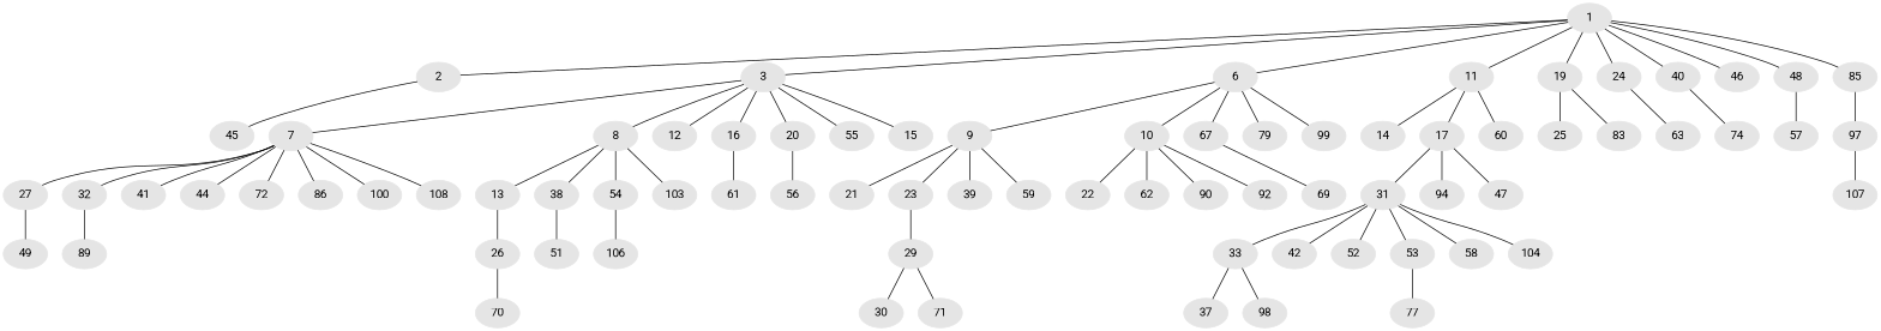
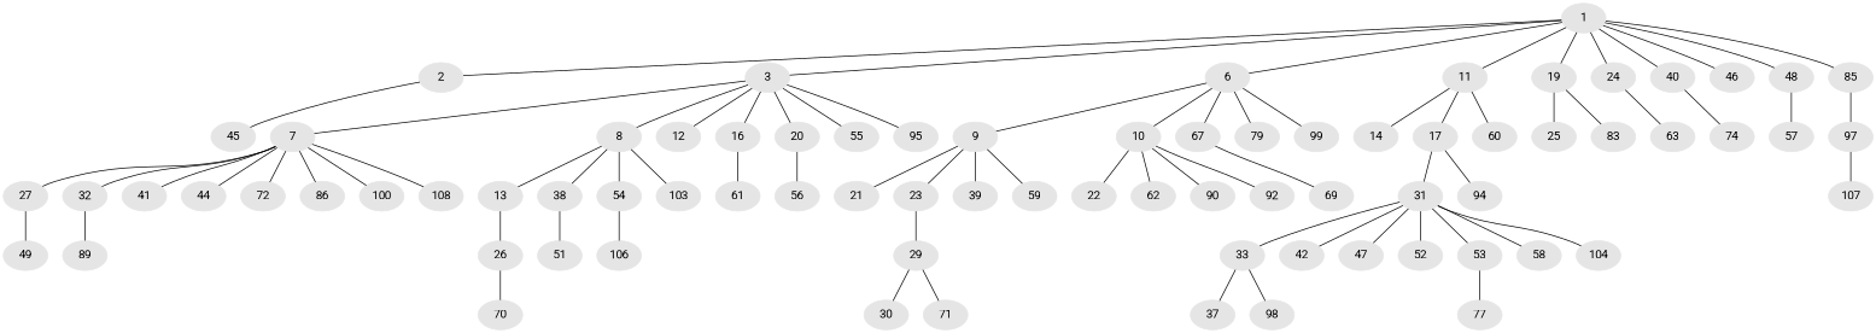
  graph {
    fontname=Roboto
    node [color=gray90 fontname=Roboto style=filled]
    edge [fontname=Roboto]
    1 [super="+4"]
    2 [super="+75"]
    3 [super="+5"]
    6 [super="+18"]
    11
    19 [super="+36"]
    24
    40
    n9 [label=46]
    48 [super="+80"]
    85
    45
    7 [super="+25"]
    8 [super="+34"]
    12
    16 [super="+81"]
    20
    55
-   95 [super="+101" label=15]
+   95 [super="+101"]
    9 [super="+15"]
    10 [super="+50"]
    67
    79
    99
    14 [super="+64"]
    17 [super="+46"]
    60 [super="+105"]
    n28 [label=25]
    83
    63 [super="+87"]
    74 [super="+78"]
    57
    97
    27
    32 [super="+76"]
    41
    44 [super="+96"]
    72
    86
    100
    108
    13
    38 [super="+68"]
    54 [super="+66"]
    103
    61
    56 [super="+93"]
    21
    23
    39
    59
    22
    62 [super="+84"]
    90
    92
    69
    49
    89
    26 [super="+91"]
    51
    106
    29 [super="+82"]
    31 [super="+35"]
    94
    70
    33 [super="+73"]
    42
    47 [super="+88"]
    52
    53 [super="+102"]
    58 [super="+65"]
    104
    30
    71
    37
    98
    77
    107
    1 -- 2
    1 -- 3
    1 -- 6
    1 -- 11
    1 -- 19
    1 -- 24
    1 -- 40
    1 -- n9
    1 -- 48
    1 -- 85
    2 -- 45
    3 -- 7
    3 -- 8
    3 -- 12
    3 -- 16
    3 -- 20
    3 -- 55
    3 -- 95
    6 -- 9
    6 -- 10
    6 -- 67
    6 -- 79
    6 -- 99
    11 -- 14
    11 -- 17
    11 -- 60
    19 -- n28
    19 -- 83
    24 -- 63
    40 -- 74
    48 -- 57
    85 -- 97
    7 -- 27
    7 -- 32
    7 -- 41
    7 -- 44
    7 -- 72
    7 -- 86
    7 -- 100
    7 -- 108
    8 -- 13
    8 -- 38
    8 -- 54
    8 -- 103
    16 -- 61
    20 -- 56
    9 -- 21
    9 -- 23
    9 -- 39
    9 -- 59
    10 -- 22
    10 -- 62
    10 -- 90
    10 -- 92
    67 -- 69
    17 -- 31
    17 -- 94
    97 -- 107
    27 -- 49
    32 -- 89
    13 -- 26
    38 -- 51
    54 -- 106
    23 -- 29
    26 -- 70
    29 -- 30
    29 -- 71
    31 -- 33
    31 -- 42
-   17 -- 47
+   31 -- 47
    31 -- 52
    31 -- 53
    31 -- 58
    31 -- 104
    33 -- 37
    33 -- 98
    53 -- 77
  }
